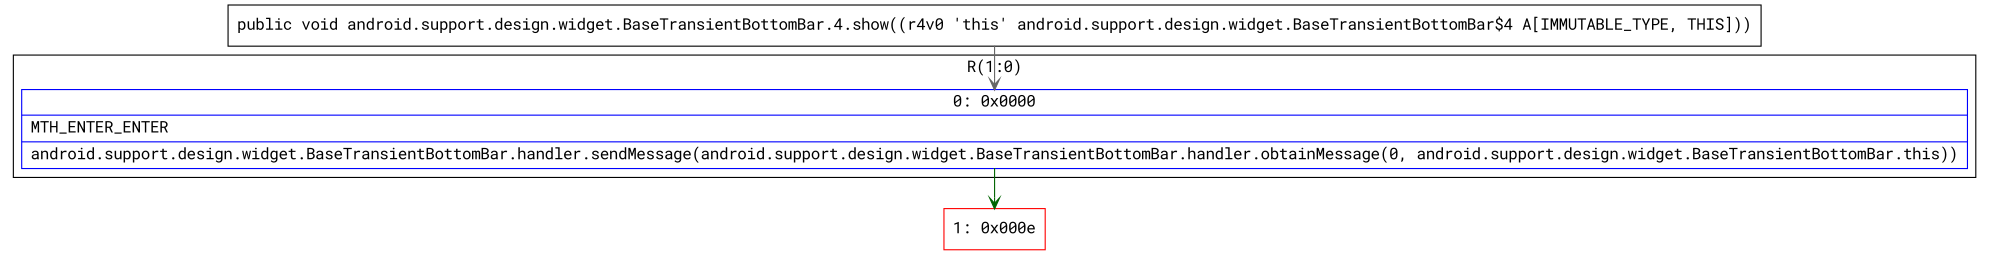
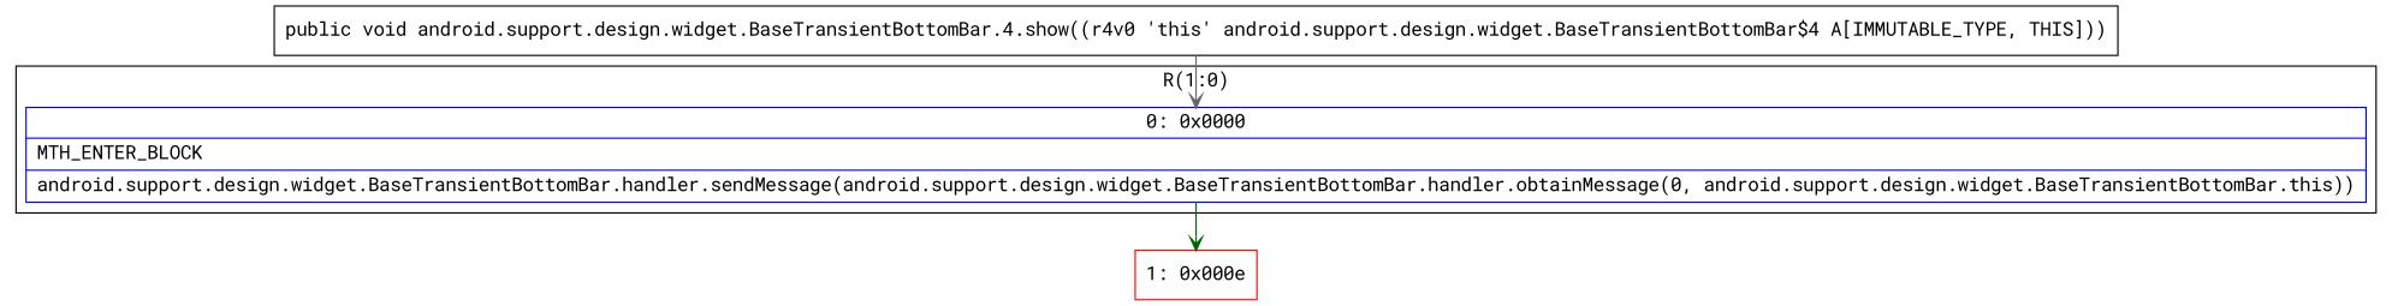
  digraph {
    fontname="Roboto Mono"
    node [shape=record fontname="Roboto Mono"]
    edge [arrowhead=vee fontname="Roboto Mono"]
-   n1 [color=blue label="{0\:\ 0x0000|MTH_ENTER_ENTER\l|android.support.design.widget.BaseTransientBottomBar.handler.sendMessage(android.support.design.widget.BaseTransientBottomBar.handler.obtainMessage(0, android.support.design.widget.BaseTransientBottomBar.this))\l}"]
+   n1 [color=blue label="{0\:\ 0x0000|MTH_ENTER_BLOCK\l|android.support.design.widget.BaseTransientBottomBar.handler.sendMessage(android.support.design.widget.BaseTransientBottomBar.handler.obtainMessage(0, android.support.design.widget.BaseTransientBottomBar.this))\l}"]
    n2 [color=red label="{1\:\ 0x000e}"]
    n3 [label="{public void android.support.design.widget.BaseTransientBottomBar.4.show((r4v0 'this' android.support.design.widget.BaseTransientBottomBar$4 A[IMMUTABLE_TYPE, THIS])) }"]
    subgraph cluster_1 {
      label="R(1:0)"
      n1
    }
    n1 -> n2 [color=darkgreen]
    n3 -> n1 [color=gray40]
  }
